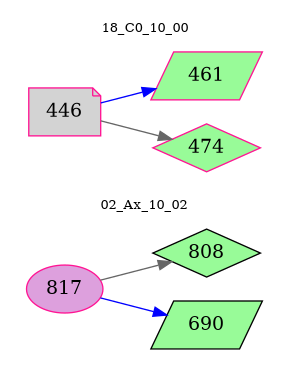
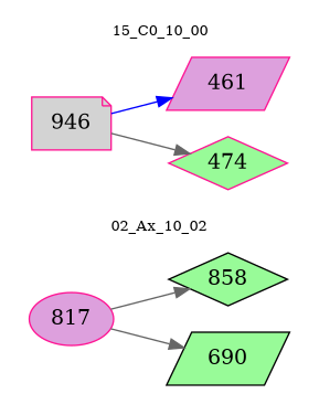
  digraph {
    rankdir=LR
    node [color=deeppink fillcolor=palegreen shape=parallelogram style=filled]
    edge [color=blue]
    n1 [fillcolor=plum label=817 shape=ellipse]
    n2 [color=black label=690]
-   n3 [color=black label=808 shape=diamond]
-   n4 [fillcolor=lightgrey label=446 shape=note]
+   n3 [color=black label=858 shape=diamond]
+   n4 [fillcolor=lightgrey label=946 shape=note]
    n5 [label=474 shape=diamond]
-   n6 [label=461]
+   n6 [fillcolor=plum label=461]
    subgraph cluster_1 {
      color=white
      fontsize=10
      label="02_Ax_10_02"
      n1
      n2
      n3
    }
    subgraph cluster_2 {
      color=white
      fontsize=10
-     label="18_C0_10_00"
+     label="15_C0_10_00"
      n4
      n5
      n6
    }
-   n1 -> n2
+   n1 -> n2 [color=gray40]
    n1 -> n3 [color=gray40]
    n4 -> n5 [color=gray40]
    n4 -> n6
  }
